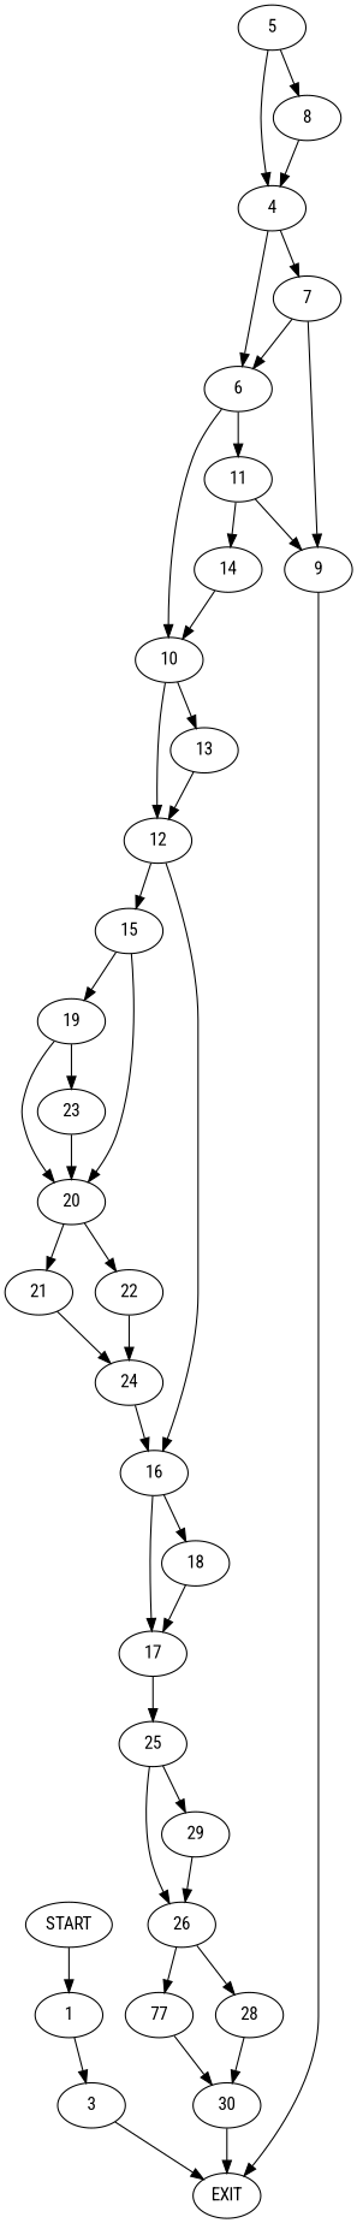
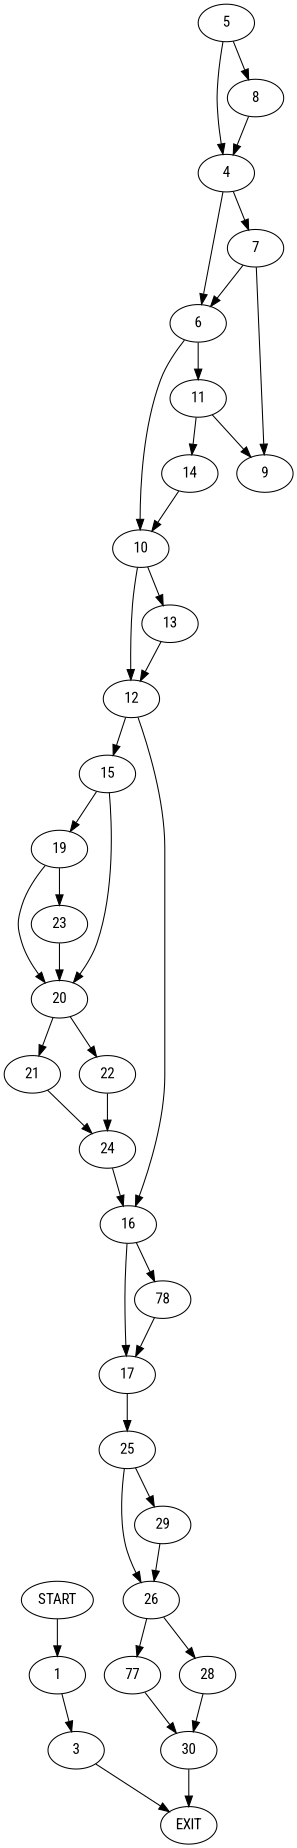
  digraph {
    fontname="Roboto Condensed"
    node [fontname="Roboto Condensed"]
    edge [fontname="Roboto Condensed"]
    n1 [label=START]
    1
    3
    n4 [label=EXIT]
    4
    6
    7
    5
    8
    10
    11
    9
    12
    13
    14
    15
    16
    19
    20
    17
-   18
+   18 [label=78]
    23
    21
    22
    25
    26
    29
    n28 [label=77]
    28
    24
    30
    n1 -> 1
    1 -> 3
    3 -> n4
    4 -> 6
    4 -> 7
    6 -> 10
    6 -> 11
    7 -> 6
    7 -> 9
    5 -> 4
    5 -> 8
    8 -> 4
    10 -> 12
    10 -> 13
    11 -> 9
    11 -> 14
-   9 -> n4
    12 -> 15
    12 -> 16
    13 -> 12
    14 -> 10
    15 -> 19
    15 -> 20
    16 -> 17
    16 -> 18
    19 -> 20
    19 -> 23
    20 -> 21
    20 -> 22
    17 -> 25
    18 -> 17
    23 -> 20
    21 -> 24
    22 -> 24
    25 -> 26
    25 -> 29
    26 -> n28
    26 -> 28
    29 -> 26
    n28 -> 30
    28 -> 30
    24 -> 16
    30 -> n4
  }
